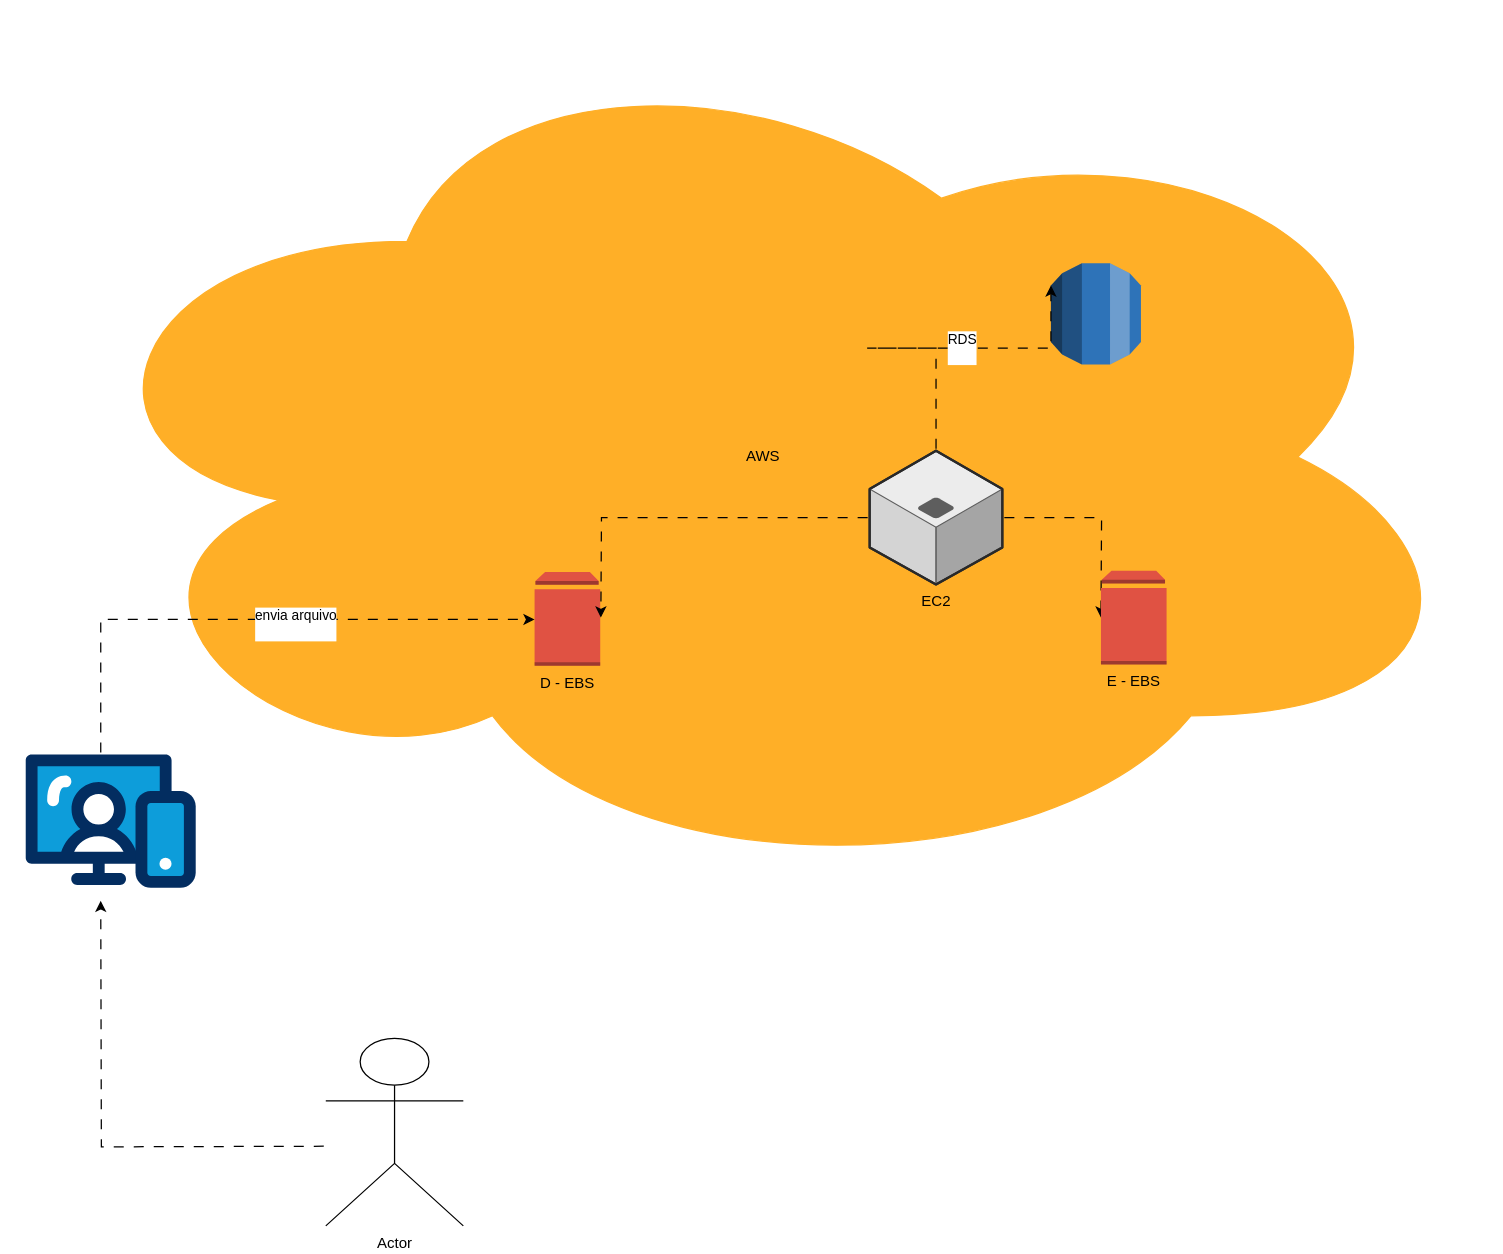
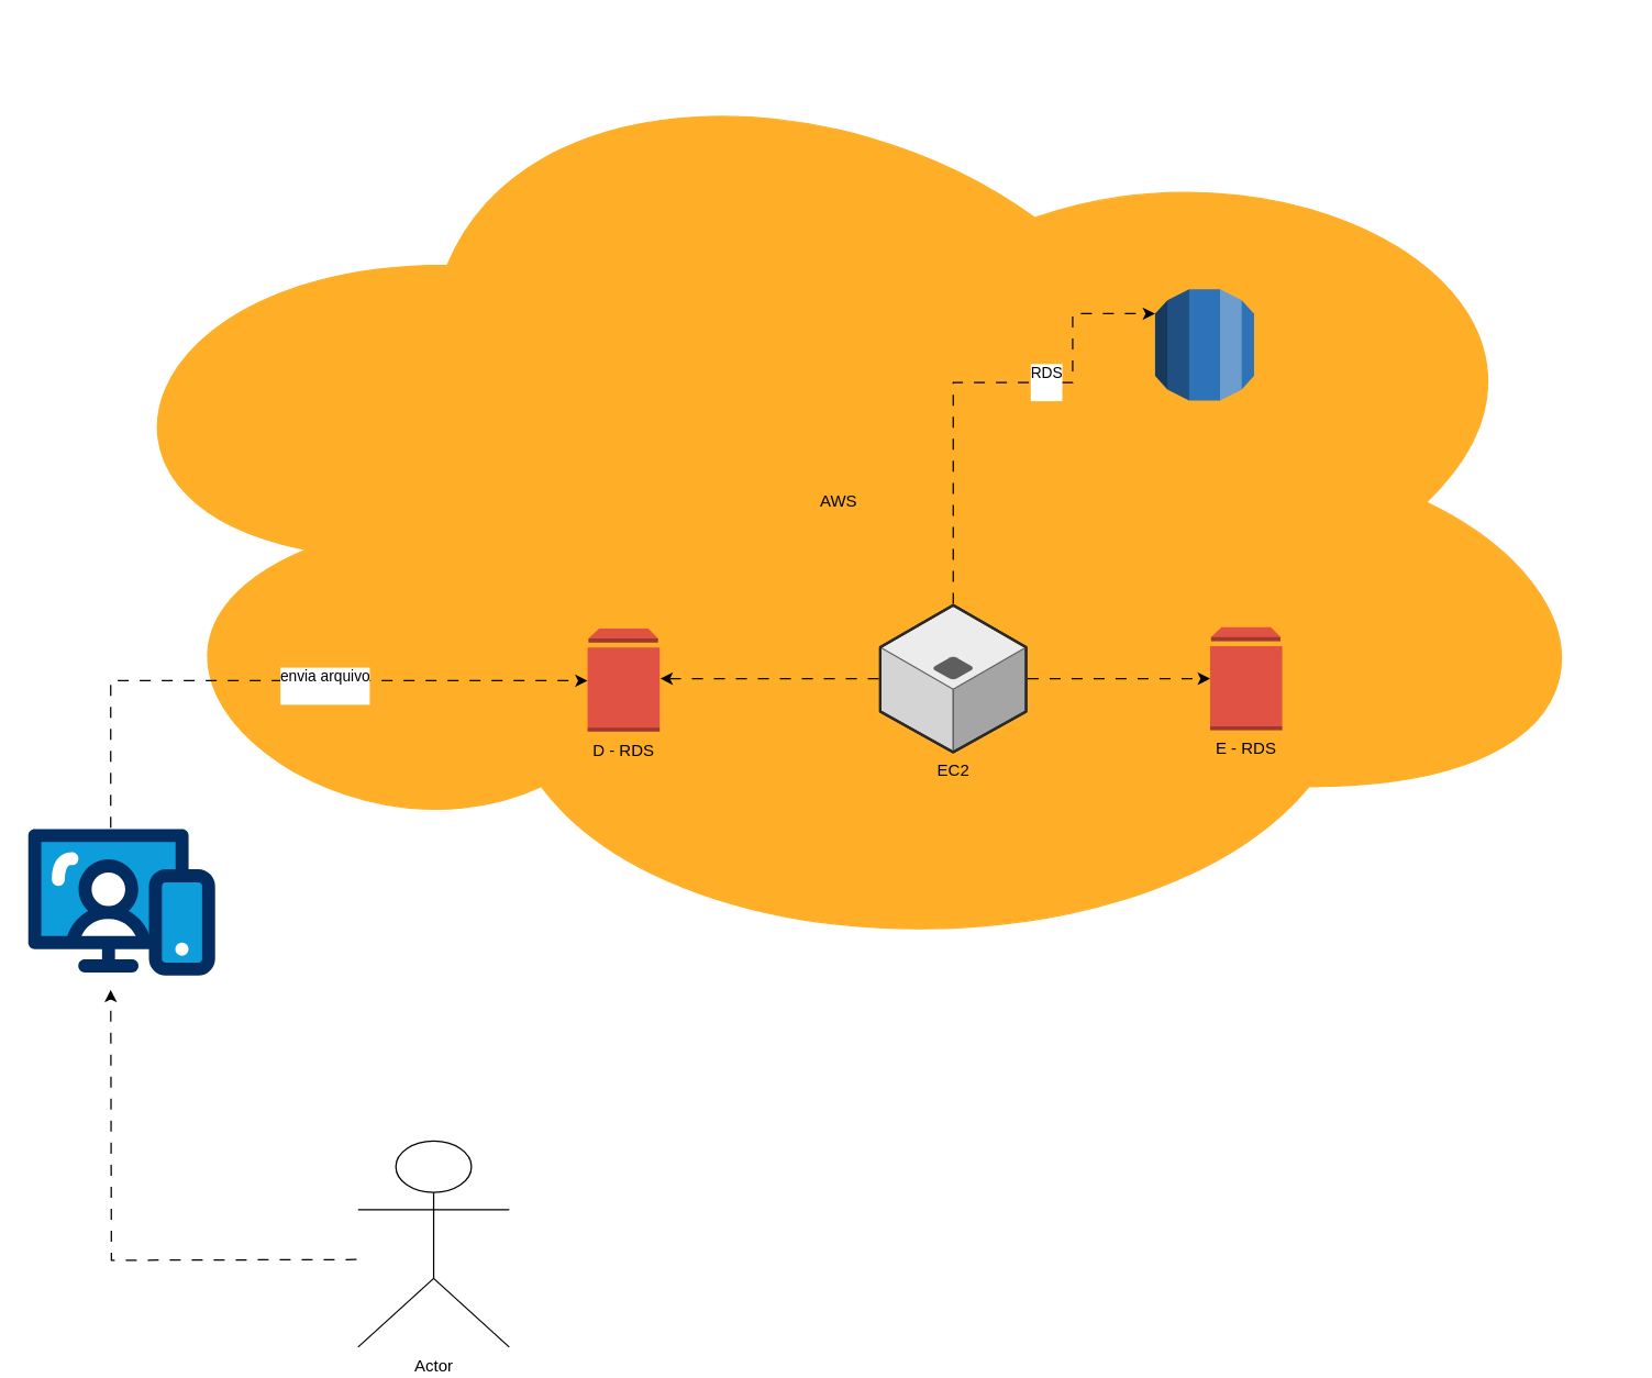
  <mxCell id="0" />
  <mxCell id="1" parent="0" />
  <mxCell id="2" value="AWS" style="ellipse;shape=cloud;whiteSpace=wrap;html=1;strokeColor=#FFAF27;fillColor=#FFAF27;" vertex="1" parent="1"><mxGeometry y="20" width="1140" height="690" as="geometry" x="40" /></mxCell>
- <mxCell id="3" value="D - EBS" style="outlineConnect=0;dashed=0;verticalLabelPosition=bottom;verticalAlign=top;align=center;html=1;shape=mxgraph.aws3.volume;fillColor=#E05243;gradientColor=none;" vertex="1" parent="1"><mxGeometry x="427" y="457" width="52.5" height="75" as="geometry" /></mxCell>
+ <mxCell id="3" value="D - RDS" style="outlineConnect=0;dashed=0;verticalLabelPosition=bottom;verticalAlign=top;align=center;html=1;shape=mxgraph.aws3.volume;fillColor=#E05243;gradientColor=none;" vertex="1" parent="1"><mxGeometry x="427" y="457" width="52.5" height="75" as="geometry" /></mxCell>
  <mxCell id="4" style="edgeStyle=orthogonalEdgeStyle;rounded=0;orthogonalLoop=1;jettySize=auto;html=1;flowAnimation=1;" edge="1" parent="1" source="6" target="3"><mxGeometry relative="1" as="geometry"><mxPoint x="130" y="470" as="targetPoint" /><Array as="points"><mxPoint x="80" y="495" /></Array></mxGeometry></mxCell>
  <mxCell id="5" value="envia arquivo&lt;div&gt;&lt;br&gt;&lt;/div&gt;" style="edgeLabel;html=1;align=center;verticalAlign=middle;resizable=0;points=[];fillColor=#FFAF27;strokeColor=#FFAF27;" vertex="1" connectable="0" parent="4"><mxGeometry x="0.157" y="-3" relative="1" as="geometry"><mxPoint as="offset" /></mxGeometry></mxCell>
  <mxCell id="6" value="" style="verticalLabelPosition=bottom;aspect=fixed;html=1;shape=mxgraph.salesforce.web;fillColorStyles=fillColor2,fillColor3,fillColor4;fillColor2=#032d60;fillColor3=#0d9dda;fillColor4=#ffffff;fillColor=none;strokeColor=none;" vertex="1" parent="1"><mxGeometry x="20" y="602.6" width="135.96" height="107.4" as="geometry" /></mxCell>
  <mxCell id="7" style="edgeStyle=orthogonalEdgeStyle;rounded=0;orthogonalLoop=1;jettySize=auto;html=1;flowAnimation=1;" edge="1" parent="1"><mxGeometry relative="1" as="geometry"><mxPoint x="80" y="720" as="targetPoint" /><mxPoint x="260" y="916.3" as="sourcePoint" /></mxGeometry></mxCell>
  <mxCell id="8" value="Actor" style="shape=umlActor;verticalLabelPosition=bottom;verticalAlign=top;html=1;outlineConnect=0;" vertex="1" parent="1"><mxGeometry x="260" y="830" width="110" height="150" as="geometry" /></mxCell>
  <mxCell id="9" style="edgeStyle=orthogonalEdgeStyle;rounded=0;orthogonalLoop=1;jettySize=auto;html=1;flowAnimation=1;" edge="1" parent="1" source="11"><mxGeometry relative="1" as="geometry"><mxPoint x="480" y="493.5" as="targetPoint" /></mxGeometry></mxCell>
  <mxCell id="10" style="edgeStyle=orthogonalEdgeStyle;rounded=0;orthogonalLoop=1;jettySize=auto;html=1;flowAnimation=1;" edge="1" parent="1" source="11"><mxGeometry relative="1" as="geometry"><mxPoint x="880" y="493.5" as="targetPoint" /></mxGeometry></mxCell>
- <mxCell id="11" value="EC2" style="verticalLabelPosition=bottom;html=1;verticalAlign=top;strokeWidth=1;align=center;outlineConnect=0;dashed=0;outlineConnect=0;shape=mxgraph.aws3d.application_server;fillColor=#ECECEC;strokeColor=#5E5E5E;aspect=fixed;strokeColor2=#292929;" vertex="1" parent="1"><mxGeometry x="695" y="360" width="106.14" height="107" as="geometry" /></mxCell>
- <mxCell id="12" value="E - EBS" style="outlineConnect=0;dashed=0;verticalLabelPosition=bottom;verticalAlign=top;align=center;html=1;shape=mxgraph.aws3.volume;fillColor=#E05243;gradientColor=none;" vertex="1" parent="1"><mxGeometry x="880" y="456" width="52.5" height="75" as="geometry" /></mxCell>
+ <mxCell id="11" value="EC2" style="verticalLabelPosition=bottom;html=1;verticalAlign=top;strokeWidth=1;align=center;outlineConnect=0;dashed=0;outlineConnect=0;shape=mxgraph.aws3d.application_server;fillColor=#ECECEC;strokeColor=#5E5E5E;aspect=fixed;strokeColor2=#292929;" vertex="1" parent="1"><mxGeometry x="640" y="440" width="106.14" height="107" as="geometry" /></mxCell>
+ <mxCell id="12" value="E - RDS" style="outlineConnect=0;dashed=0;verticalLabelPosition=bottom;verticalAlign=top;align=center;html=1;shape=mxgraph.aws3.volume;fillColor=#E05243;gradientColor=none;" vertex="1" parent="1"><mxGeometry x="880" y="456" width="52.5" height="75" as="geometry" /></mxCell>
  <mxCell id="13" value="" style="outlineConnect=0;dashed=0;verticalLabelPosition=bottom;verticalAlign=top;align=center;html=1;shape=mxgraph.aws3.rds;fillColor=#2E73B8;gradientColor=none;" vertex="1" parent="1"><mxGeometry x="840" y="210" width="72" height="81" as="geometry" /></mxCell>
  <mxCell id="14" style="edgeStyle=orthogonalEdgeStyle;rounded=0;orthogonalLoop=1;jettySize=auto;html=1;entryX=0;entryY=0.22;entryDx=0;entryDy=0;entryPerimeter=0;flowAnimation=1;" edge="1" parent="1" source="11" target="13"><mxGeometry relative="1" as="geometry"><Array as="points"><mxPoint x="693" y="278" /><mxPoint x="780" y="278" /></Array></mxGeometry></mxCell>
  <mxCell id="15" value="RDS&lt;div&gt;&lt;br&gt;&lt;/div&gt;" style="edgeLabel;html=1;align=center;verticalAlign=middle;resizable=0;points=[];" vertex="1" connectable="0" parent="14"><mxGeometry x="0.277" y="1" relative="1" as="geometry"><mxPoint as="offset" /></mxGeometry></mxCell>
